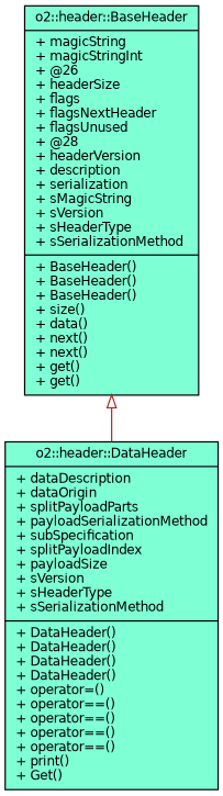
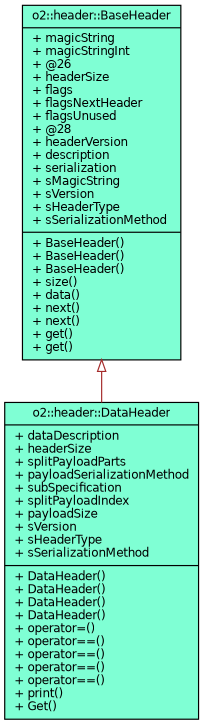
  digraph {
    node [color=black fillcolor=aquamarine fontname=Helvetica fontsize=10 shape=record style=filled]
-   n1 [fontcolor=black height=0.2 label="{o2::header::DataHeader\n|+ dataDescription\l+ dataOrigin\l+ splitPayloadParts\l+ payloadSerializationMethod\l+ subSpecification\l+ splitPayloadIndex\l+ payloadSize\l+ sVersion\l+ sHeaderType\l+ sSerializationMethod\l|+ DataHeader()\l+ DataHeader()\l+ DataHeader()\l+ DataHeader()\l+ operator=()\l+ operator==()\l+ operator==()\l+ operator==()\l+ operator==()\l+ print()\l+ Get()\l}" width=0.4]
+   n1 [fontcolor=black height=0.2 label="{o2::header::DataHeader\n|+ dataDescription\l+ headerSize\l+ splitPayloadParts\l+ payloadSerializationMethod\l+ subSpecification\l+ splitPayloadIndex\l+ payloadSize\l+ sVersion\l+ sHeaderType\l+ sSerializationMethod\l|+ DataHeader()\l+ DataHeader()\l+ DataHeader()\l+ DataHeader()\l+ operator=()\l+ operator==()\l+ operator==()\l+ operator==()\l+ operator==()\l+ print()\l+ Get()\l}" width=0.4]
    n2 [height=0.2 label="{o2::header::BaseHeader\n|+ magicString\l+ magicStringInt\l+ @26\l+ headerSize\l+ flags\l+ flagsNextHeader\l+ flagsUnused\l+ @28\l+ headerVersion\l+ description\l+ serialization\l+ sMagicString\l+ sVersion\l+ sHeaderType\l+ sSerializationMethod\l|+ BaseHeader()\l+ BaseHeader()\l+ BaseHeader()\l+ size()\l+ data()\l+ next()\l+ next()\l+ get()\l+ get()\l}" width=0.4]
    n2 -> n1 [arrowtail=onormal color=brown dir=back fontname=Helvetica fontsize=10 labelfontname=Helvetica labelfontsize=10 style=solid]
  }
